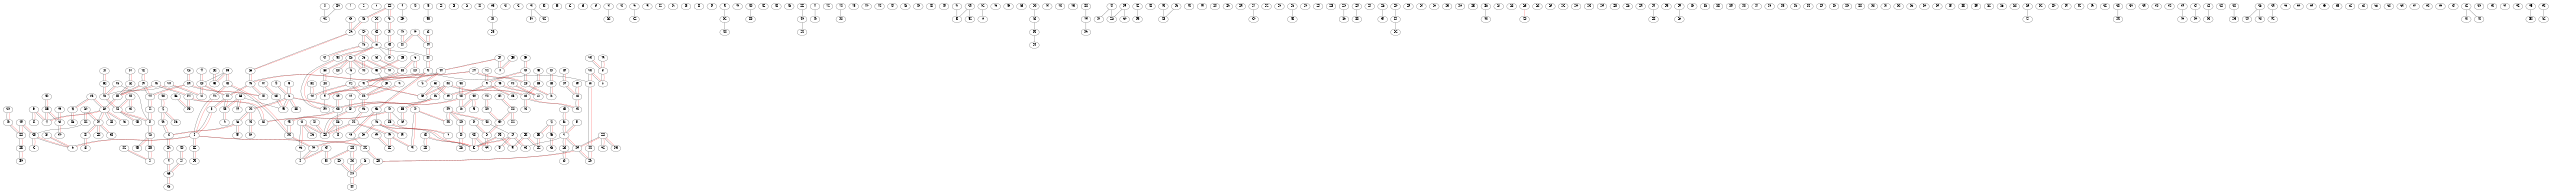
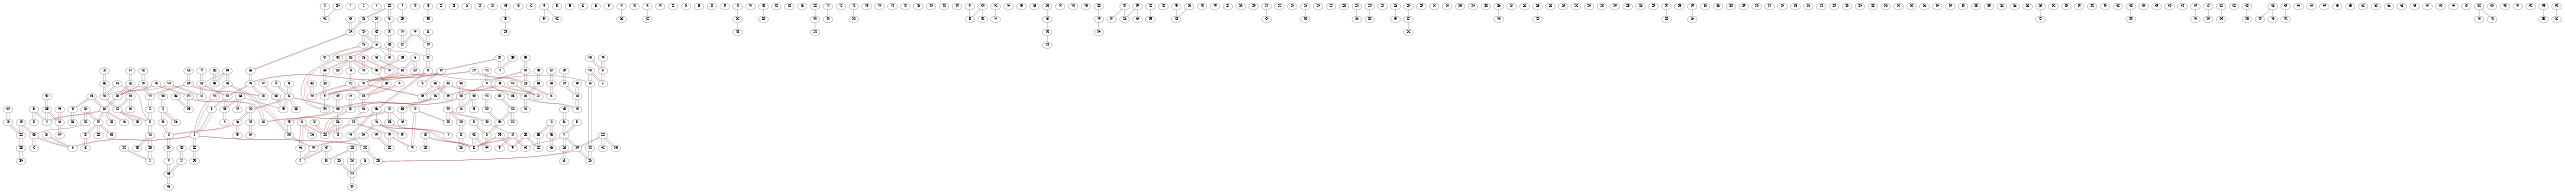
  graph {
    fontname="Patrick Hand"
    node [fontname="Patrick Hand"]
    edge [fontname="Patrick Hand"]
    0
    472
    1
    2
    4
    5
    8
    64
    292
    332
    235
    290
    9
    257
    10
    12
    104
    376
    48
    13
    156
    350
    406
    202
    15
    155
    18
    36
    195
    273
    300
    435
    19
    420
    187
    43
    20
    352
    234
    21
    465
    486
    22
    81
    126
    23
    24
    479
    25
    26
    27
    99
    293
+   28
    29
    52
    101
    448
    33
    35
    215
    166
    178
    198
    386
    37
    262
    388
    38
    63
    39
    430
    434
    40
    41
    260
    379
    60
    284
    42
    44
    373
    476
    45
    46
    327
    383
    90
    384
    91
    49
    57
    432
    51
    53
    54
    11
    32
    55
    56
    61
    6
    62
    65
    66
    153
    326
    331
    397
    76
    453
    148
    320
    360
    98
    68
    319
    69
    71
    363
    73
    74
    422
    75
    336
    412
    149
    77
    83
    79
    80
    206
    105
    385
    82
    84
    85
    86
    317
    381
    87
    88
    89
    92
    259
    93
    342
    108
    94
    208
    485
    164
    96
    97
    196
    456
    464
    188
    176
    414
    313
    100
    330
    102
    103
    106
    107
    213
    109
    323
    425
    253
    72
    111
    184
    112
    113
    243
    114
    115
    116
    431
    117
    118
    122
    123
    135
    124
    163
    169
    325
    7
    3
    127
    128
    207
    457
    130
    131
    132
    294
    133
    443
    134
    136
    137
    138
    139
    141
    58
    142
    47
    144
    145
    67
    499
    150
    335
    440
    154
    157
    305
    461
    159
    95
    160
    161
    230
    276
    446
    31
    165
    151
    168
    398
    210
    171
    172
    173
    175
    59
    344
    177
    167
    179
    374
    180
    181
    226
    371
    182
    395
    183
    185
    14
    186
    274
    266
    189
    16
    190
    125
    193
    194
    197
    382
    378
    199
    200
    201
    204
    205
    254
    209
    211
    427
    212
    214
    216
    158
    217
    218
    219
    220
    34
    221
    223
    375
    442
    224
    225
    227
    364
    228
    222
    229
    303
    231
    232
    236
    451
    237
    321
    242
    239
    240
    241
    244
    245
    246
    147
    247
    248
    488
    249
    445
    493
    250
    251
    17
    252
    450
    357
    255
    256
    170
    258
    191
    261
    367
    263
    265
    120
    267
    271
    233
    400
    268
    269
    270
    272
    277
    278
    279
    280
    50
    281
    282
    283
    285
    286
    287
    289
    291
    288
    295
    296
    297
    299
    264
    301
    302
    304
    417
    306
    307
    308
    309
    310
    311
    312
    314
    315
    316
    318
    322
    390
    324
    328
    329
    333
    334
    143
    337
    338
    339
    340
    341
    343
    345
    483
    346
    347
    348
    396
    355
    349
    351
    353
    354
    484
    356
    359
    361
    362
    365
    119
    366
    146
    238
    368
    369
    121
    372
    380
    30
    387
    389
    391
    392
    393
    394
    399
    467
    401
    402
    403
    298
    404
    405
    407
    408
    409
    410
    411
    413
    415
    416
    418
    419
    174
    421
    377
    423
    370
    424
    426
    428
    429
    152
    433
    275
    436
    129
    140
    437
    438
    439
    192
    441
    458
    444
    447
    449
    452
    454
    455
    459
    460
    462
    463
    466
    468
    469
    470
    471
    473
    474
    475
    477
    478
    480
    203
    481
    482
    70
    110
    487
    489
    490
    491
    492
    494
    495
    358
    496
    497
    498
    162
    0 -- 472 [weight=95]
    5 -- 8 [weight=22]
    5 -- 8 [color=red]
    8 -- 64 [weight=51]
    8 -- 64 [color=red]
    8 -- 292 [weight=17]
    8 -- 292 [color=red]
    8 -- 332 [weight=83]
    8 -- 332 [color=red]
    292 -- 235 [weight=89]
    292 -- 235 [color=red]
    332 -- 290 [weight=98]
    332 -- 290 [color=red]
    9 -- 257 [weight=28]
    12 -- 104 [weight=75]
    12 -- 104 [color=red]
    12 -- 376 [weight=51]
    12 -- 376 [color=red]
    104 -- 48 [weight=44]
    104 -- 48 [color=red]
    48 -- 384 [weight=83]
    48 -- 384 [color=red]
    13 -- 156 [weight=82]
    13 -- 156 [color=red]
    13 -- 350 [weight=22]
    13 -- 350 [color=red]
    156 -- 406 [weight=27]
    156 -- 406 [color=red]
    350 -- 202 [weight=64]
    350 -- 202 [color=red]
    15 -- 155 [weight=75]
    18 -- 36 [weight=16]
    18 -- 36 [color=red]
    36 -- 195 [weight=24]
    36 -- 195 [color=red]
    36 -- 273 [weight=71]
    36 -- 273 [color=red]
    36 -- 300 [weight=8]
    36 -- 300 [color=red]
    36 -- 435 [weight=34]
    36 -- 435 [color=red]
    273 -- 166 [weight=89]
    273 -- 166 [color=red]
    273 -- 178 [weight=83]
    273 -- 178 [color=red]
    435 -- 198 [weight=42]
    435 -- 198 [color=red]
    435 -- 386 [weight=88]
    19 -- 420 [weight=51]
    19 -- 420 [color=red]
    420 -- 187 [weight=12]
    420 -- 187 [color=red]
    420 -- 43 [weight=87]
    420 -- 43 [color=red]
    187 -- 5 [weight=73]
    187 -- 5 [color=red]
    187 -- 185 [weight=55]
    187 -- 185 [color=red]
    20 -- 352 [weight=75]
    20 -- 352 [color=red]
    352 -- 234 [weight=96]
    352 -- 234 [color=red]
    234 -- 123 [weight=12]
    234 -- 123 [color=red]
    21 -- 465 [weight=2]
    21 -- 465 [color=red]
    465 -- 486 [weight=11]
    465 -- 486 [color=red]
    22 -- 81 [weight=80]
    22 -- 81 [color=red]
    81 -- 126 [weight=30]
    81 -- 126 [color=red]
    126 -- 105 [weight=40]
    126 -- 105 [color=red]
    126 -- 385 [weight=78]
    126 -- 385 [color=red]
    24 -- 479 [weight=96]
    24 -- 479 [color=red]
    27 -- 99 [weight=55]
    27 -- 99 [color=red]
    27 -- 293 [weight=39]
    27 -- 293 [color=red]
    29 -- 52 [weight=4]
    29 -- 52 [color=red]
    29 -- 101 [weight=50]
    29 -- 101 [color=red]
    29 -- 448 [weight=21]
    29 -- 448 [color=red]
    35 -- 215 [weight=38]
    166 -- 48 [weight=46]
    166 -- 48 [color=red]
    166 -- 151 [weight=58]
    166 -- 151 [color=red]
    178 -- 167 [weight=69]
    178 -- 167 [color=red]
    198 -- 378 [weight=18]
    198 -- 378 [color=red]
    386 -- 230 [weight=53]
    386 -- 230 [color=red]
    386 -- 30 [weight=57]
    386 -- 30 [color=red]
    37 -- 262 [weight=36]
    37 -- 262 [color=red]
    262 -- 388 [weight=65]
    262 -- 388 [color=red]
    388 -- 367 [weight=63]
    388 -- 367 [color=red]
    38 -- 63 [weight=57]
    38 -- 63 [color=red]
    39 -- 430 [weight=30]
    39 -- 430 [color=red]
    430 -- 434 [weight=20]
    430 -- 434 [color=red]
    41 -- 448 [weight=98]
    41 -- 260 [weight=75]
    41 -- 260 [color=red]
    41 -- 379 [weight=47]
    41 -- 379 [color=red]
    260 -- 60 [weight=58]
    260 -- 60 [color=red]
    379 -- 235 [weight=62]
    379 -- 235 [color=red]
    379 -- 284 [weight=41]
    379 -- 284 [color=red]
    44 -- 373 [weight=9]
    44 -- 373 [color=red]
    373 -- 476 [weight=27]
    373 -- 476 [color=red]
    476 -- 218 [weight=85]
    476 -- 218 [color=red]
    45 -- 36 [weight=60]
    45 -- 36 [color=red]
    46 -- 327 [weight=89]
    46 -- 327 [color=red]
    46 -- 383 [weight=95]
    46 -- 383 [color=red]
    383 -- 90 [weight=51]
    383 -- 90 [color=red]
    90 -- 92 [weight=46]
    90 -- 92 [color=red]
    90 -- 259 [weight=22]
    90 -- 259 [color=red]
    384 -- 91 [weight=61]
    384 -- 91 [color=red]
    91 -- 465 [weight=91]
    91 -- 465 [color=red]
    49 -- 57 [weight=73]
    49 -- 432 [weight=14]
    51 -- 41 [weight=70]
    51 -- 41 [color=red]
    54 -- 11 [weight=17]
    54 -- 11 [color=red]
    54 -- 32 [weight=90]
    54 -- 32 [color=red]
    56 -- 41 [weight=96]
    56 -- 41 [color=red]
    61 -- 6 [weight=83]
    61 -- 6 [color=red]
    66 -- 434 [weight=98]
    66 -- 153 [weight=81]
    66 -- 153 [color=red]
    66 -- 326 [weight=56]
    66 -- 326 [color=red]
    66 -- 331 [weight=92]
    153 -- 397 [weight=21]
    153 -- 397 [color=red]
    326 -- 76 [weight=6]
    326 -- 76 [color=red]
    326 -- 453 [weight=41]
    326 -- 453 [color=red]
    326 -- 148 [weight=91]
    326 -- 148 [color=red]
    326 -- 320 [weight=75]
    326 -- 320 [color=red]
    326 -- 360 [weight=68]
    326 -- 360 [color=red]
    331 -- 98 [weight=86]
    331 -- 98 [color=red]
    76 -- 412 [weight=97]
    453 -- 254 [weight=90]
    360 -- 283 [weight=44]
    360 -- 283 [color=red]
    98 -- 196 [weight=53]
    98 -- 196 [color=red]
    98 -- 456 [weight=3]
    98 -- 456 [color=red]
    98 -- 464 [weight=94]
    68 -- 319 [weight=98]
    68 -- 319 [color=red]
    319 -- 331 [weight=68]
    319 -- 331 [color=red]
    71 -- 363 [weight=68]
    74 -- 422 [weight=98]
    75 -- 336 [weight=65]
    75 -- 336 [color=red]
    412 -- 373 [weight=65]
    412 -- 373 [color=red]
    412 -- 149 [weight=15]
    412 -- 149 [color=red]
    77 -- 319 [weight=1]
    77 -- 319 [color=red]
    77 -- 83 [weight=66]
    77 -- 83 [color=red]
    80 -- 206 [weight=64]
    80 -- 206 [color=red]
    385 -- 3 [weight=97]
    385 -- 3 [color=red]
    86 -- 317 [weight=80]
    86 -- 317 [color=red]
    317 -- 381 [weight=6]
    317 -- 381 [color=red]
    87 -- 24 [weight=46]
    87 -- 24 [color=red]
    92 -- 397 [weight=87]
    93 -- 342 [weight=53]
    342 -- 108 [weight=14]
    94 -- 208 [weight=45]
    94 -- 208 [color=red]
    94 -- 485 [weight=49]
    94 -- 485 [color=red]
    208 -- 435 [weight=4]
    208 -- 435 [color=red]
    208 -- 164 [weight=60]
    208 -- 164 [color=red]
    96 -- 39 [weight=11]
    96 -- 39 [color=red]
    196 -- 187 [weight=57]
    196 -- 187 [color=red]
    196 -- 188 [weight=19]
    196 -- 188 [color=red]
    456 -- 176 [weight=76]
    456 -- 414 [weight=48]
    456 -- 414 [color=red]
    464 -- 313 [weight=15]
    464 -- 313 [color=red]
    176 -- 52 [weight=5]
    176 -- 52 [color=red]
    176 -- 59 [weight=65]
    176 -- 59 [color=red]
    176 -- 344 [weight=30]
    176 -- 344 [color=red]
    414 -- 292 [weight=75]
    313 -- 284 [weight=49]
    313 -- 284 [color=red]
    100 -- 330 [weight=37]
    107 -- 213 [weight=60]
    109 -- 323 [weight=48]
    109 -- 323 [color=red]
    109 -- 425 [weight=93]
    109 -- 425 [color=red]
    323 -- 253 [weight=23]
    323 -- 253 [color=red]
    425 -- 64 [weight=2]
    425 -- 64 [color=red]
    425 -- 72 [weight=35]
    425 -- 72 [color=red]
    253 -- 357 [weight=43]
    253 -- 357 [color=red]
    111 -- 184 [weight=74]
    113 -- 243 [weight=19]
    114 -- 83 [weight=81]
    114 -- 83 [color=red]
    116 -- 431 [weight=11]
    116 -- 431 [color=red]
    122 -- 22 [weight=6]
    122 -- 22 [color=red]
    123 -- 81 [weight=19]
    123 -- 81 [color=red]
    123 -- 135 [weight=17]
    123 -- 135 [color=red]
    124 -- 163 [weight=24]
    124 -- 163 [color=red]
    124 -- 169 [weight=81]
    124 -- 325 [weight=66]
    124 -- 325 [color=red]
    325 -- 7 [weight=57]
    325 -- 7 [color=red]
    127 -- 66 [weight=93]
    127 -- 66 [color=red]
    127 -- 116 [weight=14]
    127 -- 116 [color=red]
    128 -- 207 [weight=87]
    128 -- 207 [color=red]
    207 -- 457 [weight=65]
    207 -- 457 [color=red]
    457 -- 24 [weight=26]
    457 -- 24 [color=red]
    130 -- 29 [weight=79]
    132 -- 294 [weight=19]
    132 -- 294 [color=red]
    294 -- 388 [weight=62]
    294 -- 388 [color=red]
    294 -- 122 [weight=81]
    294 -- 122 [color=red]
    133 -- 123 [weight=67]
    133 -- 123 [color=red]
    133 -- 443 [weight=74]
    133 -- 443 [color=red]
    134 -- 323 [weight=3]
    134 -- 323 [color=red]
    141 -- 58 [weight=94]
    142 -- 47 [weight=81]
    145 -- 67 [weight=23]
    145 -- 67 [color=red]
    145 -- 499 [weight=11]
    145 -- 499 [color=red]
    150 -- 335 [weight=78]
    150 -- 335 [color=red]
    335 -- 440 [weight=37]
    335 -- 440 [color=red]
    440 -- 493 [weight=2]
    440 -- 493 [color=red]
    440 -- 143 [weight=45]
    440 -- 143 [color=red]
    157 -- 305 [weight=59]
    157 -- 305 [color=red]
    305 -- 11 [weight=41]
    305 -- 11 [color=red]
    305 -- 461 [weight=2]
    305 -- 461 [color=red]
    461 -- 417 [weight=50]
    461 -- 417 [color=red]
    159 -- 164 [weight=39]
    159 -- 164 [color=red]
    159 -- 95 [weight=13]
    159 -- 95 [color=red]
    160 -- 383 [weight=30]
    160 -- 383 [color=red]
    161 -- 230 [weight=44]
    161 -- 230 [color=red]
    161 -- 276 [weight=70]
    161 -- 276 [color=red]
    161 -- 446 [weight=52]
    161 -- 446 [color=red]
    446 -- 31 [weight=88]
    168 -- 398 [weight=30]
    398 -- 210 [weight=49]
    172 -- 94 [weight=15]
    172 -- 94 [color=red]
    344 -- 177 [weight=65]
    344 -- 177 [color=red]
    177 -- 31 [weight=42]
    177 -- 31 [color=red]
    179 -- 374 [weight=20]
    180 -- 21 [weight=2]
    180 -- 21 [color=red]
    181 -- 226 [weight=59]
    181 -- 371 [weight=21]
    182 -- 395 [weight=25]
    185 -- 14 [weight=71]
    185 -- 14 [color=red]
    186 -- 274 [weight=39]
    186 -- 274 [color=red]
    274 -- 266 [weight=23]
    274 -- 266 [color=red]
    266 -- 196 [weight=53]
    266 -- 196 [color=red]
    189 -- 90 [weight=16]
    189 -- 90 [color=red]
    189 -- 16 [weight=14]
    189 -- 16 [color=red]
    190 -- 125 [weight=41]
    194 -- 61 [weight=89]
    194 -- 61 [color=red]
    197 -- 99 [weight=54]
    197 -- 99 [color=red]
    197 -- 382 [weight=69]
    197 -- 382 [color=red]
    378 -- 177 [weight=13]
    378 -- 177 [color=red]
    200 -- 12 [weight=96]
    200 -- 12 [color=red]
    205 -- 453 [weight=37]
    205 -- 453 [color=red]
    254 -- 373 [weight=5]
    254 -- 373 [color=red]
    211 -- 427 [weight=78]
    216 -- 158 [weight=97]
    218 -- 230 [weight=52]
    218 -- 230 [color=red]
    218 -- 197 [weight=12]
    218 -- 197 [color=red]
    219 -- 92 [weight=8]
    219 -- 92 [color=red]
    219 -- 220 [weight=66]
    219 -- 220 [color=red]
    220 -- 34 [weight=56]
    220 -- 34 [color=red]
    223 -- 379 [weight=34]
    223 -- 379 [color=red]
    223 -- 375 [weight=55]
    223 -- 375 [color=red]
    223 -- 442 [weight=76]
    223 -- 442 [color=red]
    224 -- 8 [weight=8]
    224 -- 8 [color=red]
    227 -- 364 [weight=32]
    228 -- 457 [weight=1]
    228 -- 457 [color=red]
    228 -- 222 [weight=95]
    228 -- 222 [color=red]
    229 -- 303 [weight=3]
    232 -- 425 [weight=82]
    236 -- 451 [weight=89]
    237 -- 321 [weight=21]
    321 -- 242 [weight=32]
    240 -- 317 [weight=89]
    240 -- 317 [color=red]
    246 -- 148 [weight=18]
    246 -- 148 [color=red]
    246 -- 147 [weight=64]
    246 -- 147 [color=red]
    248 -- 488 [weight=78]
    248 -- 488 [color=red]
    488 -- 66 [weight=59]
    488 -- 66 [color=red]
    249 -- 445 [weight=7]
    249 -- 445 [color=red]
    445 -- 493 [weight=7]
    445 -- 493 [color=red]
    251 -- 189 [weight=23]
    251 -- 189 [color=red]
    251 -- 17 [weight=80]
    251 -- 17 [color=red]
    252 -- 450 [weight=64]
    252 -- 450 [color=red]
    255 -- 17 [weight=7]
    255 -- 17 [color=red]
    256 -- 170 [weight=19]
    258 -- 202 [weight=98]
    258 -- 202 [color=red]
    258 -- 191 [weight=31]
    258 -- 191 [color=red]
    367 -- 11 [weight=34]
    367 -- 11 [color=red]
    367 -- 271 [weight=49]
    367 -- 271 [color=red]
    367 -- 146 [weight=74]
    367 -- 146 [color=red]
    367 -- 238 [weight=4]
    367 -- 238 [color=red]
    265 -- 120 [color=red weight=27]
    267 -- 232 [weight=77]
    267 -- 232 [color=red]
    267 -- 271 [weight=56]
    267 -- 271 [color=red]
    271 -- 38 [weight=99]
    271 -- 38 [color=red]
    271 -- 233 [weight=77]
    271 -- 233 [color=red]
    271 -- 400 [weight=66]
    271 -- 400 [color=red]
    270 -- 168 [weight=14]
    280 -- 240 [weight=40]
    280 -- 240 [color=red]
    280 -- 50 [weight=4]
    280 -- 50 [color=red]
    281 -- 230 [weight=89]
    281 -- 230 [color=red]
    282 -- 107 [weight=11]
    283 -- 92 [weight=68]
    283 -- 92 [color=red]
    287 -- 80 [weight=47]
    287 -- 80 [color=red]
    291 -- 288 [weight=64]
    296 -- 125 [weight=2]
    297 -- 293 [weight=61]
    297 -- 293 [color=red]
    297 -- 130 [weight=43]
    297 -- 130 [color=red]
    297 -- 287 [weight=10]
    297 -- 287 [color=red]
    299 -- 264 [weight=17]
    301 -- 230 [weight=13]
    301 -- 230 [color=red]
    302 -- 149 [weight=34]
    302 -- 149 [color=red]
    307 -- 472 [weight=83]
    312 -- 3 [weight=6]
    312 -- 3 [color=red]
    322 -- 163 [weight=53]
    322 -- 163 [color=red]
    322 -- 390 [weight=51]
    322 -- 390 [color=red]
    324 -- 317 [weight=27]
    324 -- 317 [color=red]
    328 -- 96 [weight=52]
    328 -- 96 [color=red]
    328 -- 186 [weight=29]
    328 -- 186 [color=red]
    333 -- 179 [weight=32]
    339 -- 188 [weight=49]
    339 -- 188 [color=red]
    339 -- 122 [weight=48]
    339 -- 122 [color=red]
    345 -- 420 [weight=78]
    345 -- 450 [weight=41]
    345 -- 450 [color=red]
    345 -- 483 [weight=46]
    345 -- 483 [color=red]
    483 -- 378 [weight=13]
    483 -- 378 [color=red]
    483 -- 224 [weight=53]
    483 -- 224 [color=red]
    348 -- 259 [weight=50]
    348 -- 259 [color=red]
    348 -- 440 [weight=1]
    348 -- 440 [color=red]
    348 -- 396 [weight=25]
    348 -- 396 [color=red]
    396 -- 301 [weight=14]
    396 -- 301 [color=red]
    396 -- 355 [weight=21]
    396 -- 355 [color=red]
    355 -- 169 [weight=9]
    355 -- 169 [color=red]
    354 -- 484 [weight=37]
    354 -- 484 [color=red]
    484 -- 94 [weight=68]
    484 -- 94 [color=red]
    484 -- 220 [weight=69]
    484 -- 220 [color=red]
    356 -- 390 [weight=13]
    356 -- 390 [color=red]
    361 -- 64 [weight=5]
    361 -- 64 [color=red]
    365 -- 195 [weight=92]
    365 -- 185 [weight=89]
    365 -- 185 [color=red]
    365 -- 119 [weight=6]
    365 -- 119 [color=red]
    369 -- 121 [weight=91]
    380 -- 34 [weight=43]
    380 -- 34 [color=red]
    389 -- 249 [weight=81]
    389 -- 249 [color=red]
    393 -- 52 [weight=47]
    393 -- 52 [color=red]
    393 -- 191 [weight=51]
    393 -- 191 [color=red]
    399 -- 226 [weight=17]
    399 -- 467 [weight=94]
    401 -- 31 [weight=6]
    401 -- 31 [color=red]
    401 -- 50 [weight=91]
    401 -- 50 [color=red]
    403 -- 298 [weight=83]
    404 -- 274 [weight=85]
    404 -- 274 [color=red]
    405 -- 56 [weight=66]
    405 -- 56 [color=red]
    408 -- 208 [weight=60]
    408 -- 208 [color=red]
    411 -- 301 [weight=50]
    411 -- 301 [color=red]
    415 -- 75 [weight=35]
    415 -- 75 [color=red]
    415 -- 367 [weight=56]
    415 -- 367 [color=red]
    416 -- 234 [weight=13]
    416 -- 234 [color=red]
    416 -- 81 [weight=49]
    418 -- 67 [weight=88]
    418 -- 67 [color=red]
    419 -- 174 [weight=80]
    421 -- 377 [weight=79]
    423 -- 370 [weight=29]
    424 -- 380 [weight=69]
    424 -- 380 [color=red]
    426 -- 339 [weight=69]
    426 -- 339 [color=red]
    429 -- 58 [weight=22]
    429 -- 152 [weight=73]
    433 -- 275 [weight=10]
    436 -- 129 [weight=2]
    436 -- 140 [weight=5]
    437 -- 134 [weight=94]
    437 -- 134 [color=red]
    438 -- 479 [weight=92]
    438 -- 479 [color=red]
    438 -- 52 [weight=14]
    438 -- 52 [color=red]
    439 -- 192 [weight=85]
    441 -- 458 [weight=22]
    441 -- 458 [color=red]
    458 -- 195 [weight=88]
    458 -- 195 [color=red]
    452 -- 228 [weight=24]
    452 -- 228 [color=red]
    459 -- 445 [weight=82]
    459 -- 445 [color=red]
    460 -- 259 [weight=8]
    460 -- 259 [color=red]
    460 -- 499 [weight=44]
    460 -- 499 [color=red]
    470 -- 61 [weight=25]
    470 -- 61 [color=red]
    475 -- 35 [weight=17]
    477 -- 43 [weight=61]
    477 -- 43 [color=red]
    477 -- 234 [weight=98]
    478 -- 6 [weight=30]
    478 -- 6 [color=red]
    478 -- 464 [weight=68]
    478 -- 464 [color=red]
    480 -- 52 [weight=96]
    480 -- 52 [color=red]
    480 -- 203 [weight=30]
    480 -- 203 [color=red]
    482 -- 70 [weight=91]
    482 -- 110 [weight=62]
    489 -- 435 [weight=99]
    489 -- 435 [color=red]
    494 -- 461 [weight=99]
    494 -- 461 [color=red]
    495 -- 358 [weight=12]
    496 -- 388 [weight=63]
    496 -- 388 [color=red]
    496 -- 322 [weight=55]
    496 -- 322 [color=red]
    497 -- 382 [weight=65]
    497 -- 382 [color=red]
    498 -- 162 [weight=25]
  }
